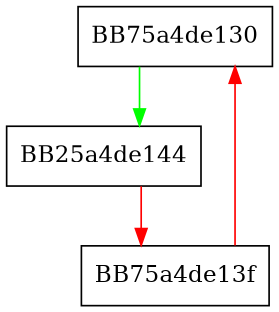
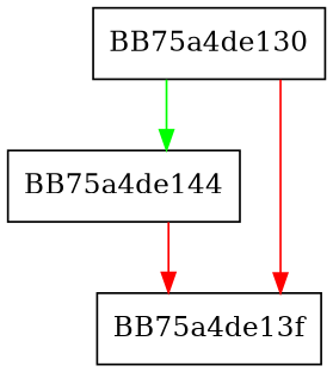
  digraph {
    splines=ortho
    node [shape=box]
    edge [color=red]
    BB75a4de130
-   BB75a4de144 [label=BB25a4de144]
+   BB75a4de144
    BB75a4de13f
    BB75a4de130 -> BB75a4de144 [color=green]
-   BB75a4de13f -> BB75a4de130
+   BB75a4de130 -> BB75a4de13f
    BB75a4de144 -> BB75a4de13f
  }
